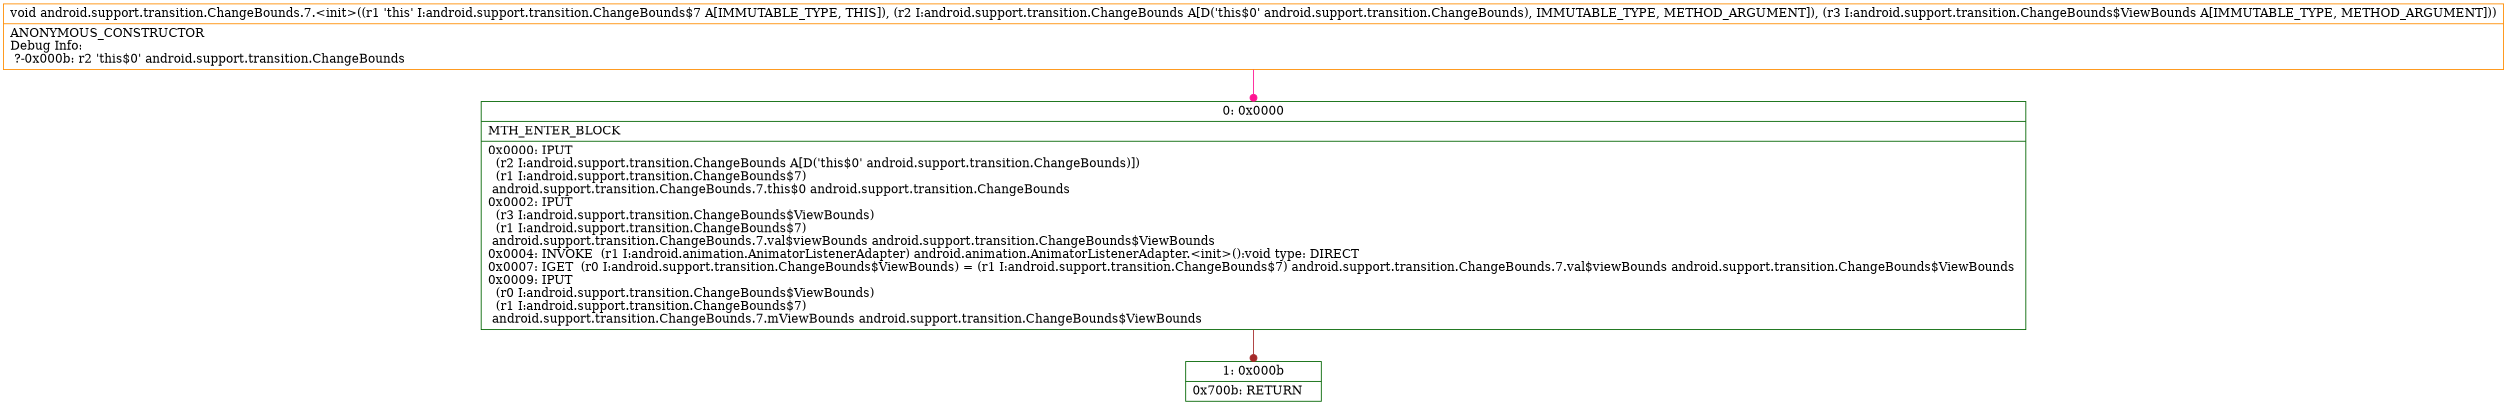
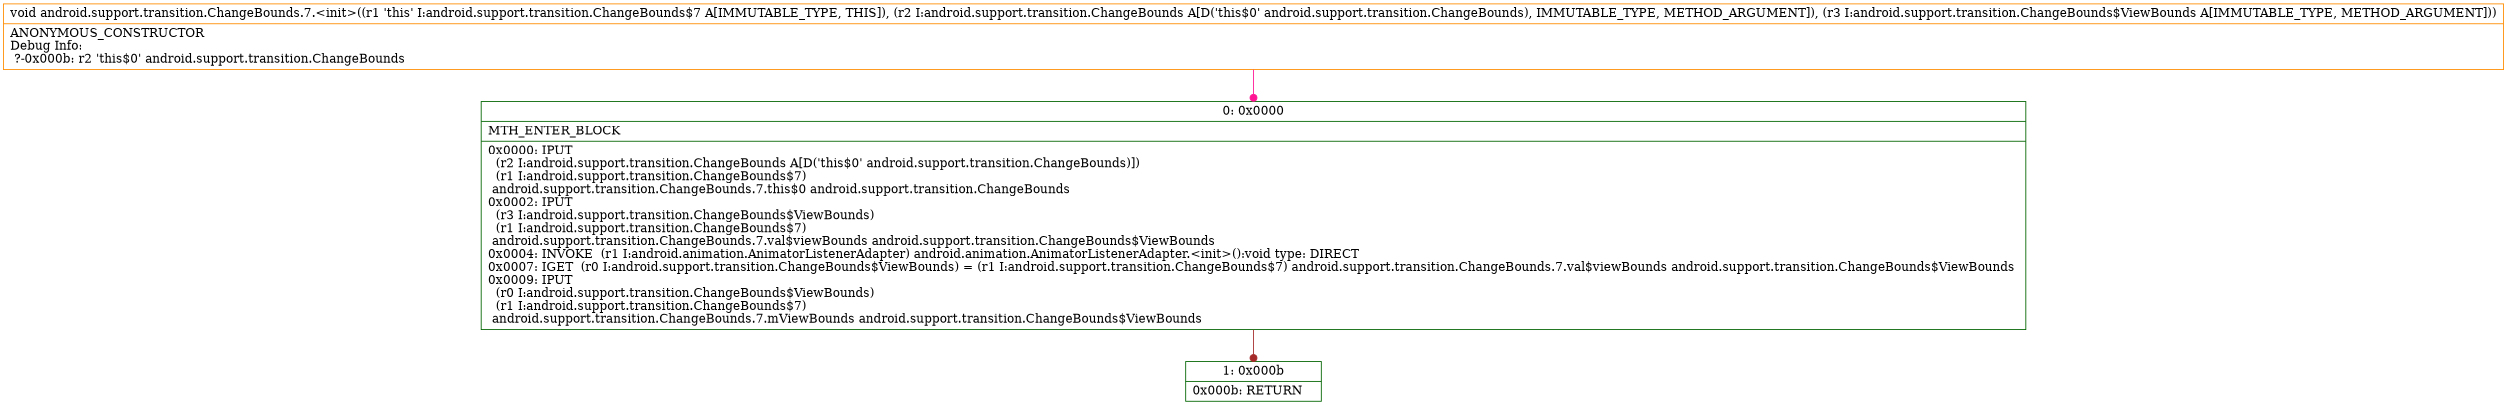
  digraph {
    node [shape=record color=darkgreen]
    edge [arrowhead=dot]
    n1 [label="{0\:\ 0x0000|MTH_ENTER_BLOCK\l|0x0000: IPUT  \l  (r2 I:android.support.transition.ChangeBounds A[D('this$0' android.support.transition.ChangeBounds)])\l  (r1 I:android.support.transition.ChangeBounds$7)\l android.support.transition.ChangeBounds.7.this$0 android.support.transition.ChangeBounds \l0x0002: IPUT  \l  (r3 I:android.support.transition.ChangeBounds$ViewBounds)\l  (r1 I:android.support.transition.ChangeBounds$7)\l android.support.transition.ChangeBounds.7.val$viewBounds android.support.transition.ChangeBounds$ViewBounds \l0x0004: INVOKE  (r1 I:android.animation.AnimatorListenerAdapter) android.animation.AnimatorListenerAdapter.\<init\>():void type: DIRECT \l0x0007: IGET  (r0 I:android.support.transition.ChangeBounds$ViewBounds) = (r1 I:android.support.transition.ChangeBounds$7) android.support.transition.ChangeBounds.7.val$viewBounds android.support.transition.ChangeBounds$ViewBounds \l0x0009: IPUT  \l  (r0 I:android.support.transition.ChangeBounds$ViewBounds)\l  (r1 I:android.support.transition.ChangeBounds$7)\l android.support.transition.ChangeBounds.7.mViewBounds android.support.transition.ChangeBounds$ViewBounds \l}"]
-   n2 [label="{1\:\ 0x000b|0x700b: RETURN   \l}"]
+   n2 [label="{1\:\ 0x000b|0x000b: RETURN   \l}"]
    n3 [label="{void android.support.transition.ChangeBounds.7.\<init\>((r1 'this' I:android.support.transition.ChangeBounds$7 A[IMMUTABLE_TYPE, THIS]), (r2 I:android.support.transition.ChangeBounds A[D('this$0' android.support.transition.ChangeBounds), IMMUTABLE_TYPE, METHOD_ARGUMENT]), (r3 I:android.support.transition.ChangeBounds$ViewBounds A[IMMUTABLE_TYPE, METHOD_ARGUMENT]))  | ANONYMOUS_CONSTRUCTOR\lDebug Info:\l  ?\-0x000b: r2 'this$0' android.support.transition.ChangeBounds\l}" color=darkorange]
    n1 -> n2 [color=brown]
    n3 -> n1 [color=deeppink]
  }
